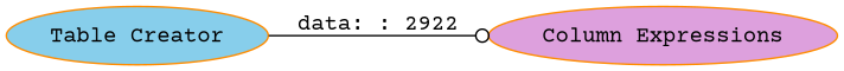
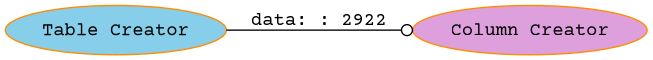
  digraph {
    rankdir=LR
    fontname="Courier Prime"
    node [style=filled color=darkorange fontname="Courier Prime"]
    n1 [label="Table Creator" fillcolor=skyblue]
-   n2 [label="Column Expressions" fillcolor=plum]
+   n2 [label="Column Creator" fillcolor=plum]
    n1 -> n2 [label="data: : 2922" arrowhead=odot fontname="Courier Prime"]
  }
